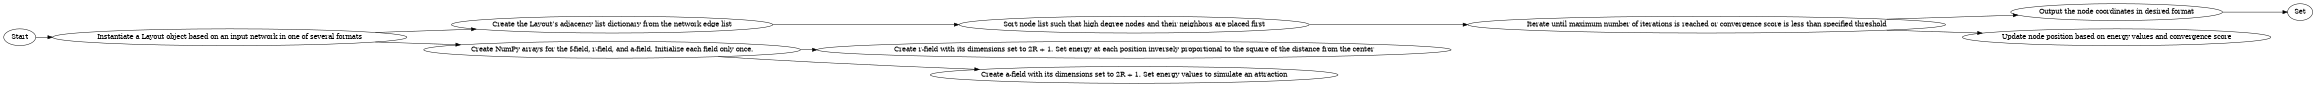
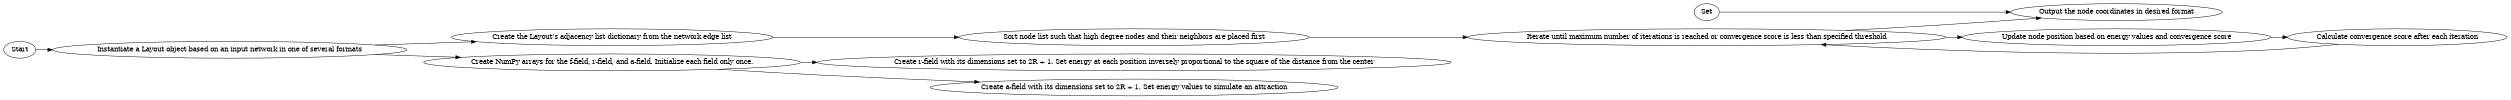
  digraph {
    rankdir=LR
    n1 [label=Start]
    n2 [label="Instantiate a Layout object based on an input network in one of several formats"]
    n3 [label="Create the Layout’s adjacency list dictionary from the network edge list"]
    n4 [label="Create NumPy arrays for the f-field, r-field, and a-field. Initialize each field only once."]
    n5 [label="Sort node list such that high degree nodes and their neighbors are placed first"]
    n6 [label="Create r-field with its dimensions set to 2R + 1. Set energy at each position inversely proportional to the square of the distance from the center"]
    n7 [label="Create a-field with its dimensions set to 2R + 1. Set energy values to simulate an attraction"]
    n8 [label="Iterate until maximum number of iterations is reached or convergence score is less than specified threshold"]
    n9 [label="Output the node coordinates in desired format"]
    n10 [label="Update node position based on energy values and convergence score"]
    n11 [label=Set]
+   n12 [label="Calculate convergence score after each iteration"]
    n1 -> n2
    n2 -> n3
    n2 -> n4
    n3 -> n5
    n4 -> n6
    n4 -> n7
    n5 -> n8
    n8 -> n9
    n8 -> n10
-   n9 -> n11
+   n11 -> n9
+   n10 -> n12
+   n12 -> n8 [constraint=false]
  }
